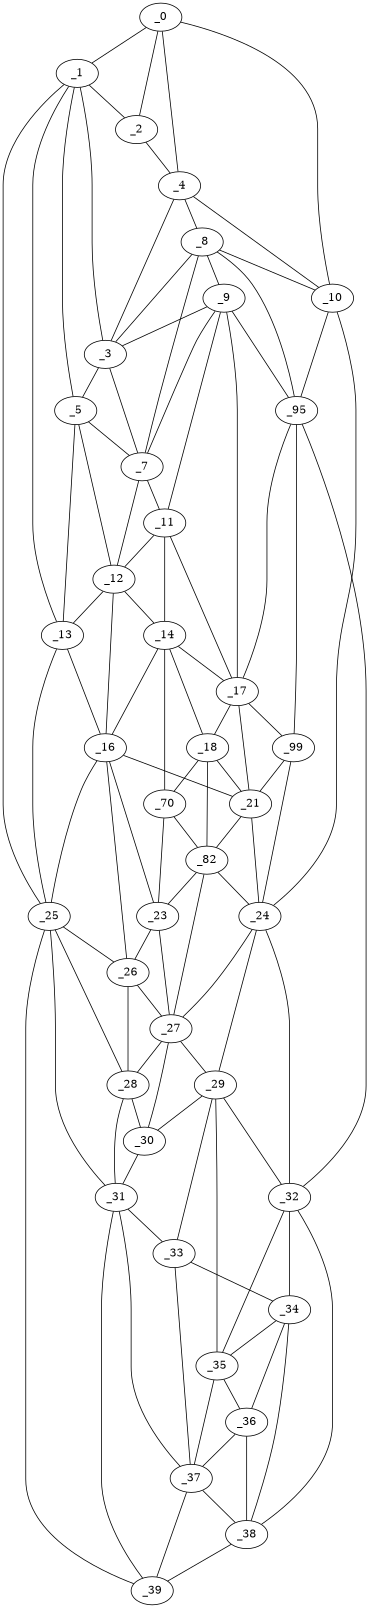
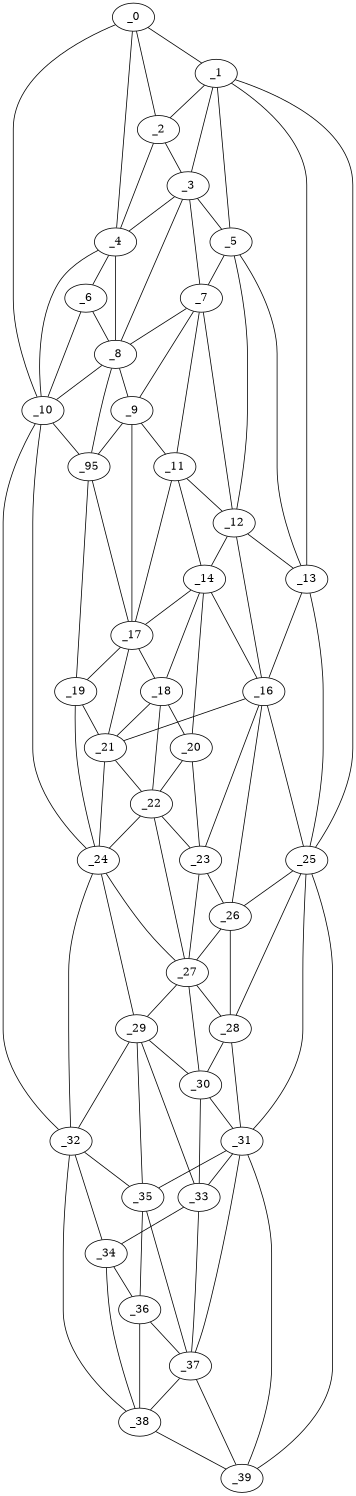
  graph {
    node [x=50 y=59]
    edge [valence=2]
    _0 [x=5 y=51]
    _1 [x=5 y=66]
    _2 [x=23 y=50]
    _4 [x=35 y=43]
    _10 [y=34]
    _3 [x=33 y=54]
    _5 [x=39 y=68]
    _13 [x=53 y=82]
    _25 [x=83 y=93]
    _8 [x=46 y=47]
+   _6 [x=42 y=40]
    n12 [label=_95 x=57 y=42]
    _24 [x=82 y=47]
    _32 [x=106 y=52]
    _7 [x=42]
    _12 [y=70]
    _16 [x=62 y=78]
    _26 [x=84 y=79]
    _28 [x=91 y=78]
    _31 [x=103 y=83]
    _39 [x=126 y=75]
    _9 [x=48 y=54]
-   _19 [x=67 y=46 label=_99]
+   _19 [x=67 y=46]
    _17 [x=63 y=53]
    _21 [x=72 y=53]
    _27 [x=85 y=63]
    _29 [x=101 y=63]
    _35 [x=111 y=61]
    _34 [x=110 y=54]
    _38 [x=126]
    _11 [y=60]
    _14 [x=56 y=64]
    _23 [x=77 y=69]
    _30 [x=101 y=73]
    _33 [x=109 y=70]
    _37 [x=119 y=71]
    _18 [x=65]
-   _20 [x=71 y=68 label=_70]
-   _22 [x=75 y=58 label=_82]
+   _20 [x=71 y=68]
+   _22 [x=75 y=58]
    _36 [x=117]
    _0 -- _1 [valence=1]
    _0 -- _2
    _0 -- _4 [valence=1]
    _0 -- _10 [valence=1]
    _1 -- _2
    _1 -- _3 [valence=1]
    _1 -- _5
    _1 -- _13
    _1 -- _25 [valence=1]
    _2 -- _4
-   _9 -- _3
+   _2 -- _3
    _4 -- _10
    _4 -- _8
+   _4 -- _6 [valence=1]
    _10 -- n12
    _10 -- _24
-   n12 -- _32 [valence=1]
+   _10 -- _32 [valence=1]
    _3 -- _4
    _3 -- _5 [valence=1]
    _3 -- _8
    _3 -- _7
    _5 -- _13 [valence=1]
    _5 -- _7
    _5 -- _12 [valence=1]
    _13 -- _25 [valence=1]
    _13 -- _16 [valence=1]
    _25 -- _26
    _25 -- _28
    _25 -- _31 [valence=1]
    _25 -- _39 [valence=1]
    _8 -- _10
    _8 -- n12
    _8 -- _9 [valence=1]
+   _6 -- _10
+   _6 -- _8
    n12 -- _19
    n12 -- _17 [valence=1]
    _24 -- _32
    _24 -- _27
    _24 -- _29 [valence=1]
    _32 -- _35 [valence=1]
    _32 -- _34 [valence=1]
    _32 -- _38 [valence=1]
    _7 -- _8
    _7 -- _12 [valence=1]
    _7 -- _9
    _7 -- _11 [valence=1]
    _12 -- _13
    _12 -- _16 [valence=1]
    _12 -- _14 [valence=1]
    _16 -- _25
    _16 -- _26
    _16 -- _21 [valence=1]
    _16 -- _23
    _26 -- _28
    _26 -- _27 [valence=1]
    _28 -- _31
    _28 -- _30
    _31 -- _39 [valence=1]
    _31 -- _33 [valence=1]
    _31 -- _37
    _9 -- n12
    _9 -- _17
    _9 -- _11
    _19 -- _24
    _19 -- _21
    _17 -- _19
    _17 -- _21 [valence=1]
    _17 -- _18 [valence=1]
    _21 -- _24 [valence=1]
    _21 -- _22 [valence=1]
    _27 -- _28 [valence=1]
    _27 -- _29 [valence=1]
    _27 -- _30
    _29 -- _32
    _29 -- _35
    _29 -- _30
    _29 -- _33
    _35 -- _37 [valence=1]
    _35 -- _36
-   _34 -- _35
+   _31 -- _35
    _34 -- _38
    _34 -- _36 [valence=1]
    _38 -- _39 [valence=1]
    _11 -- _12
    _11 -- _17
    _11 -- _14
    _14 -- _16
    _14 -- _17
    _14 -- _18 [valence=1]
    _14 -- _20
    _23 -- _26
    _23 -- _27
    _30 -- _31 [valence=1]
+   _30 -- _33
    _33 -- _34
    _33 -- _37
    _37 -- _39
    _37 -- _38 [valence=1]
    _18 -- _21
    _18 -- _20
    _18 -- _22 [valence=1]
    _20 -- _23
    _20 -- _22
    _22 -- _24 [valence=1]
    _22 -- _27
    _22 -- _23 [valence=1]
    _36 -- _38 [valence=1]
    _36 -- _37
  }
